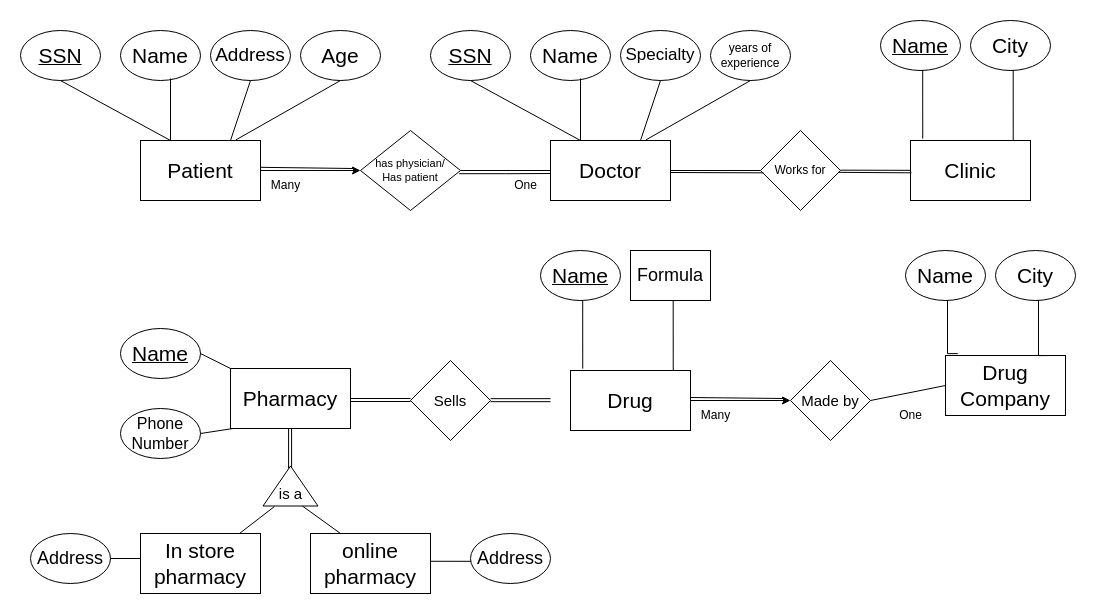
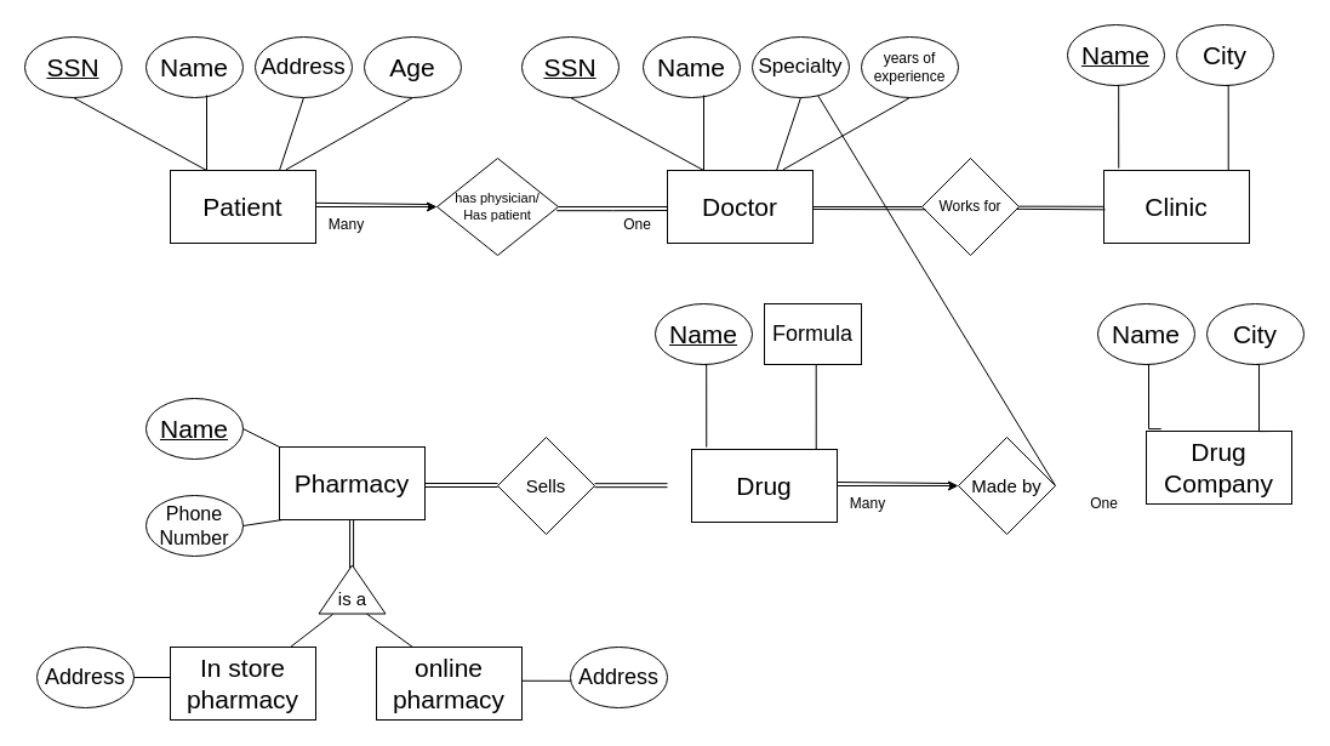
  <mxCell id="0" />
  <mxCell id="1" parent="0" />
  <mxCell id="2" style="edgeStyle=orthogonalEdgeStyle;rounded=0;orthogonalLoop=1;jettySize=auto;html=1;exitX=1;exitY=0.5;exitDx=0;exitDy=0;entryX=0;entryY=0.5;entryDx=0;entryDy=0;" edge="1" parent="1" source="3" target="27"><mxGeometry relative="1" as="geometry" /></mxCell>
  <mxCell id="3" value="&lt;font style=&quot;font-size: 21px;&quot;&gt;Patient&lt;/font&gt;" style="rounded=0;whiteSpace=wrap;html=1;" parent="1" vertex="1"><mxGeometry x="140" y="140" width="120" height="60" as="geometry" /></mxCell>
  <mxCell id="4" value="&lt;u&gt;&lt;font style=&quot;font-size: 21px;&quot;&gt;SSN&lt;/font&gt;&lt;/u&gt;" style="ellipse;whiteSpace=wrap;html=1;" parent="1" vertex="1"><mxGeometry x="20" y="30" width="80" height="50" as="geometry" /></mxCell>
  <mxCell id="5" value="&lt;font style=&quot;font-size: 21px;&quot;&gt;Name&lt;/font&gt;" style="ellipse;whiteSpace=wrap;html=1;" parent="1" vertex="1"><mxGeometry x="120" y="30" width="80" height="50" as="geometry" /></mxCell>
  <mxCell id="6" value="&lt;font style=&quot;font-size: 19px;&quot;&gt;Address&lt;/font&gt;" style="ellipse;whiteSpace=wrap;html=1;" parent="1" vertex="1"><mxGeometry x="210" y="30" width="80" height="50" as="geometry" /></mxCell>
  <mxCell id="7" value="&lt;font style=&quot;font-size: 21px;&quot;&gt;Age&lt;/font&gt;" style="ellipse;whiteSpace=wrap;html=1;" parent="1" vertex="1"><mxGeometry x="300" y="30" width="80" height="50" as="geometry" /></mxCell>
  <mxCell id="8" value="" style="endArrow=none;html=1;rounded=0;entryX=0.5;entryY=1;entryDx=0;entryDy=0;exitX=0.25;exitY=0;exitDx=0;exitDy=0;" parent="1" source="3" target="4" edge="1"><mxGeometry width="50" height="50" relative="1" as="geometry"><mxPoint x="350" y="230" as="sourcePoint" /><mxPoint x="400" y="180" as="targetPoint" /></mxGeometry></mxCell>
  <mxCell id="9" style="edgeStyle=orthogonalEdgeStyle;rounded=0;orthogonalLoop=1;jettySize=auto;html=1;exitX=0.25;exitY=0;exitDx=0;exitDy=0;entryX=0.625;entryY=0.96;entryDx=0;entryDy=0;entryPerimeter=0;strokeColor=default;endArrow=none;endFill=0;" parent="1" source="3" target="5" edge="1"><mxGeometry relative="1" as="geometry" /></mxCell>
  <mxCell id="10" value="" style="endArrow=none;html=1;rounded=0;entryX=0.5;entryY=1;entryDx=0;entryDy=0;exitX=0.75;exitY=0;exitDx=0;exitDy=0;" parent="1" source="3" target="6" edge="1"><mxGeometry width="50" height="50" relative="1" as="geometry"><mxPoint x="350" y="230" as="sourcePoint" /><mxPoint x="400" y="180" as="targetPoint" /></mxGeometry></mxCell>
  <mxCell id="11" value="" style="endArrow=none;html=1;rounded=0;entryX=0.5;entryY=1;entryDx=0;entryDy=0;exitX=0.796;exitY=-0.011;exitDx=0;exitDy=0;exitPerimeter=0;" parent="1" source="3" target="7" edge="1"><mxGeometry width="50" height="50" relative="1" as="geometry"><mxPoint x="240" y="150" as="sourcePoint" /><mxPoint x="260" y="90" as="targetPoint" /></mxGeometry></mxCell>
  <mxCell id="12" value="&lt;font style=&quot;font-size: 21px;&quot;&gt;Doctor&lt;/font&gt;" style="rounded=0;whiteSpace=wrap;html=1;" parent="1" vertex="1"><mxGeometry x="550" y="140" width="120" height="60" as="geometry" /></mxCell>
  <mxCell id="13" value="&lt;u&gt;&lt;font style=&quot;font-size: 21px;&quot;&gt;SSN&lt;/font&gt;&lt;/u&gt;" style="ellipse;whiteSpace=wrap;html=1;" parent="1" vertex="1"><mxGeometry x="430" y="30" width="80" height="50" as="geometry" /></mxCell>
  <mxCell id="14" value="&lt;font style=&quot;font-size: 21px;&quot;&gt;Name&lt;/font&gt;" style="ellipse;whiteSpace=wrap;html=1;" parent="1" vertex="1"><mxGeometry x="530" y="30" width="80" height="50" as="geometry" /></mxCell>
  <mxCell id="15" value="&lt;font style=&quot;font-size: 17px;&quot;&gt;Specialty&lt;/font&gt;" style="ellipse;whiteSpace=wrap;html=1;" parent="1" vertex="1"><mxGeometry x="620" y="30" width="80" height="50" as="geometry" /></mxCell>
  <mxCell id="16" value="&lt;div style=&quot;&quot;&gt;&lt;font style=&quot;font-size: 12px;&quot;&gt;years of&lt;/font&gt;&lt;/div&gt;&lt;div style=&quot;&quot;&gt;&lt;font style=&quot;font-size: 12px;&quot;&gt;experience&lt;font style=&quot;font-size: 12px;&quot;&gt;&lt;br&gt;&lt;/font&gt;&lt;/font&gt;&lt;/div&gt;" style="ellipse;whiteSpace=wrap;html=1;" parent="1" vertex="1"><mxGeometry x="710" y="30" width="80" height="50" as="geometry" /></mxCell>
  <mxCell id="17" value="" style="endArrow=none;html=1;rounded=0;entryX=0.5;entryY=1;entryDx=0;entryDy=0;exitX=0.25;exitY=0;exitDx=0;exitDy=0;" parent="1" source="12" target="13" edge="1"><mxGeometry width="50" height="50" relative="1" as="geometry"><mxPoint x="760" y="230" as="sourcePoint" /><mxPoint x="810" y="180" as="targetPoint" /></mxGeometry></mxCell>
  <mxCell id="18" style="edgeStyle=orthogonalEdgeStyle;rounded=0;orthogonalLoop=1;jettySize=auto;html=1;exitX=0.25;exitY=0;exitDx=0;exitDy=0;entryX=0.625;entryY=0.96;entryDx=0;entryDy=0;entryPerimeter=0;strokeColor=default;endArrow=none;endFill=0;" parent="1" source="12" target="14" edge="1"><mxGeometry relative="1" as="geometry" /></mxCell>
  <mxCell id="19" value="" style="endArrow=none;html=1;rounded=0;entryX=0.5;entryY=1;entryDx=0;entryDy=0;exitX=0.75;exitY=0;exitDx=0;exitDy=0;" parent="1" source="12" target="15" edge="1"><mxGeometry width="50" height="50" relative="1" as="geometry"><mxPoint x="760" y="230" as="sourcePoint" /><mxPoint x="810" y="180" as="targetPoint" /></mxGeometry></mxCell>
  <mxCell id="20" value="" style="endArrow=none;html=1;rounded=0;entryX=0.5;entryY=1;entryDx=0;entryDy=0;exitX=0.796;exitY=-0.011;exitDx=0;exitDy=0;exitPerimeter=0;" parent="1" source="12" target="16" edge="1"><mxGeometry width="50" height="50" relative="1" as="geometry"><mxPoint x="650" y="150" as="sourcePoint" /><mxPoint x="670" y="90" as="targetPoint" /></mxGeometry></mxCell>
  <mxCell id="21" value="&lt;font style=&quot;font-size: 21px;&quot;&gt;Clinic&lt;/font&gt;" style="rounded=0;whiteSpace=wrap;html=1;" vertex="1" parent="1"><mxGeometry x="910" y="140" width="120" height="60" as="geometry" /></mxCell>
  <mxCell id="22" value="&lt;u&gt;&lt;font style=&quot;font-size: 21px;&quot;&gt;Name&lt;/font&gt;&lt;/u&gt;" style="ellipse;whiteSpace=wrap;html=1;" vertex="1" parent="1"><mxGeometry x="880" y="20" width="80" height="50" as="geometry" /></mxCell>
  <mxCell id="23" style="edgeStyle=orthogonalEdgeStyle;rounded=0;orthogonalLoop=1;jettySize=auto;html=1;exitX=0.102;exitY=-0.031;exitDx=0;exitDy=0;entryX=0.5;entryY=1;entryDx=0;entryDy=0;strokeColor=default;endArrow=none;endFill=0;exitPerimeter=0;" edge="1" parent="1" source="21" target="22"><mxGeometry relative="1" as="geometry"><mxPoint x="220" y="150" as="sourcePoint" /><mxPoint x="220" y="88" as="targetPoint" /><Array as="points"><mxPoint x="922" y="70" /></Array></mxGeometry></mxCell>
  <mxCell id="24" value="&lt;font style=&quot;font-size: 21px;&quot;&gt;City&lt;/font&gt;" style="ellipse;whiteSpace=wrap;html=1;" vertex="1" parent="1"><mxGeometry x="970" y="20" width="80" height="50" as="geometry" /></mxCell>
  <mxCell id="25" style="edgeStyle=orthogonalEdgeStyle;rounded=0;orthogonalLoop=1;jettySize=auto;html=1;exitX=0.856;exitY=0.001;exitDx=0;exitDy=0;entryX=0.5;entryY=1;entryDx=0;entryDy=0;strokeColor=default;endArrow=none;endFill=0;exitPerimeter=0;" edge="1" parent="1" target="24" source="21"><mxGeometry relative="1" as="geometry"><mxPoint x="1012" y="142" as="sourcePoint" /><mxPoint x="310" y="88" as="targetPoint" /><Array as="points"><mxPoint x="1013" y="70" /></Array></mxGeometry></mxCell>
  <mxCell id="26" style="edgeStyle=orthogonalEdgeStyle;rounded=0;orthogonalLoop=1;jettySize=auto;html=1;exitX=1;exitY=0.5;exitDx=0;exitDy=0;entryX=0;entryY=0.5;entryDx=0;entryDy=0;endArrow=none;endFill=0;" edge="1" parent="1" source="27" target="12"><mxGeometry relative="1" as="geometry" /></mxCell>
  <mxCell id="27" value="&lt;div style=&quot;font-size: 11px;&quot;&gt;&lt;font style=&quot;font-size: 11px;&quot;&gt;has physician/&lt;/font&gt;&lt;/div&gt;&lt;div style=&quot;font-size: 11px;&quot;&gt;&lt;font style=&quot;font-size: 11px;&quot;&gt;Has patient&lt;/font&gt;&lt;/div&gt;" style="rhombus;whiteSpace=wrap;html=1;" vertex="1" parent="1"><mxGeometry x="360" y="130" width="100" height="80" as="geometry" /></mxCell>
  <mxCell id="28" value="&lt;font style=&quot;font-size: 21px;&quot;&gt;Drug Company&lt;br&gt;&lt;/font&gt;" style="rounded=0;whiteSpace=wrap;html=1;" vertex="1" parent="1"><mxGeometry x="945" y="355" width="120" height="60" as="geometry" /></mxCell>
  <mxCell id="29" value="&lt;font style=&quot;font-size: 21px;&quot;&gt;Name&lt;/font&gt;" style="ellipse;whiteSpace=wrap;html=1;" vertex="1" parent="1"><mxGeometry x="905" y="250" width="80" height="50" as="geometry" /></mxCell>
  <mxCell id="30" style="edgeStyle=orthogonalEdgeStyle;rounded=0;orthogonalLoop=1;jettySize=auto;html=1;exitX=0.102;exitY=-0.031;exitDx=0;exitDy=0;entryX=0.5;entryY=1;entryDx=0;entryDy=0;strokeColor=default;endArrow=none;endFill=0;exitPerimeter=0;" edge="1" parent="1" source="28" target="29"><mxGeometry relative="1" as="geometry"><mxPoint x="245" y="380" as="sourcePoint" /><mxPoint x="245" y="318" as="targetPoint" /><Array as="points"><mxPoint x="947" y="300" /></Array></mxGeometry></mxCell>
  <mxCell id="31" value="&lt;font style=&quot;font-size: 21px;&quot;&gt;City&lt;/font&gt;" style="ellipse;whiteSpace=wrap;html=1;" vertex="1" parent="1"><mxGeometry x="995" y="250" width="80" height="50" as="geometry" /></mxCell>
  <mxCell id="32" style="edgeStyle=orthogonalEdgeStyle;rounded=0;orthogonalLoop=1;jettySize=auto;html=1;exitX=0.856;exitY=0.001;exitDx=0;exitDy=0;entryX=0.5;entryY=1;entryDx=0;entryDy=0;strokeColor=default;endArrow=none;endFill=0;exitPerimeter=0;" edge="1" parent="1" source="28" target="31"><mxGeometry relative="1" as="geometry"><mxPoint x="1037" y="372" as="sourcePoint" /><mxPoint x="335" y="318" as="targetPoint" /><Array as="points"><mxPoint x="1038" y="300" /></Array></mxGeometry></mxCell>
  <mxCell id="33" value="Works for" style="rhombus;whiteSpace=wrap;html=1;" vertex="1" parent="1"><mxGeometry x="760" y="130" width="80" height="80" as="geometry" /></mxCell>
  <mxCell id="34" value="" style="endArrow=none;html=1;rounded=0;entryX=0;entryY=0.5;entryDx=0;entryDy=0;exitX=1;exitY=0.5;exitDx=0;exitDy=0;" edge="1" parent="1" source="12" target="33"><mxGeometry width="50" height="50" relative="1" as="geometry"><mxPoint x="560" y="340" as="sourcePoint" /><mxPoint x="610" y="290" as="targetPoint" /></mxGeometry></mxCell>
  <mxCell id="35" value="" style="endArrow=none;html=1;rounded=0;exitX=1;exitY=0.5;exitDx=0;exitDy=0;" edge="1" parent="1" target="21"><mxGeometry width="50" height="50" relative="1" as="geometry"><mxPoint x="840" y="169.66" as="sourcePoint" /><mxPoint x="910" y="170" as="targetPoint" /></mxGeometry></mxCell>
  <mxCell id="36" value="Many" style="text;html=1;align=center;verticalAlign=middle;resizable=0;points=[];autosize=1;strokeColor=none;fillColor=none;" vertex="1" parent="1"><mxGeometry x="260" y="170" width="50" height="30" as="geometry" /></mxCell>
  <mxCell id="37" value="One" style="text;html=1;align=center;verticalAlign=middle;resizable=0;points=[];autosize=1;strokeColor=none;fillColor=none;" vertex="1" parent="1"><mxGeometry x="500" y="170" width="50" height="30" as="geometry" /></mxCell>
  <mxCell id="38" value="" style="endArrow=none;html=1;rounded=0;exitX=0.998;exitY=0.447;exitDx=0;exitDy=0;exitPerimeter=0;" edge="1" parent="1" source="3"><mxGeometry width="50" height="50" relative="1" as="geometry"><mxPoint x="260" y="170" as="sourcePoint" /><mxPoint x="353" y="168" as="targetPoint" /></mxGeometry></mxCell>
  <mxCell id="39" style="edgeStyle=orthogonalEdgeStyle;rounded=0;orthogonalLoop=1;jettySize=auto;html=1;exitX=0.987;exitY=0.54;exitDx=0;exitDy=0;entryX=0;entryY=0.5;entryDx=0;entryDy=0;endArrow=none;endFill=0;exitPerimeter=0;" edge="1" parent="1" source="27"><mxGeometry relative="1" as="geometry"><mxPoint x="440" y="173" as="sourcePoint" /><mxPoint x="550" y="173" as="targetPoint" /></mxGeometry></mxCell>
  <mxCell id="40" value="" style="endArrow=none;html=1;rounded=0;exitX=0.962;exitY=0.523;exitDx=0;exitDy=0;exitPerimeter=0;" edge="1" parent="1"><mxGeometry width="50" height="50" relative="1" as="geometry"><mxPoint x="837.96" y="171.84" as="sourcePoint" /><mxPoint x="911" y="172.34" as="targetPoint" /></mxGeometry></mxCell>
  <mxCell id="41" value="" style="endArrow=none;html=1;rounded=0;entryX=0.036;entryY=0.529;entryDx=0;entryDy=0;exitX=1;exitY=0.5;exitDx=0;exitDy=0;entryPerimeter=0;" edge="1" parent="1" target="33"><mxGeometry width="50" height="50" relative="1" as="geometry"><mxPoint x="670" y="172" as="sourcePoint" /><mxPoint x="760" y="172" as="targetPoint" /></mxGeometry></mxCell>
  <mxCell id="42" value="&lt;font style=&quot;font-size: 21px;&quot;&gt;Drug&lt;br&gt;&lt;/font&gt;" style="rounded=0;whiteSpace=wrap;html=1;" vertex="1" parent="1"><mxGeometry x="570" y="370" width="120" height="60" as="geometry" /></mxCell>
  <mxCell id="43" value="&lt;u&gt;&lt;font style=&quot;font-size: 21px;&quot;&gt;Name&lt;/font&gt;&lt;/u&gt;" style="ellipse;whiteSpace=wrap;html=1;" vertex="1" parent="1"><mxGeometry x="540" y="250" width="80" height="50" as="geometry" /></mxCell>
  <mxCell id="44" style="edgeStyle=orthogonalEdgeStyle;rounded=0;orthogonalLoop=1;jettySize=auto;html=1;exitX=0.102;exitY=-0.031;exitDx=0;exitDy=0;entryX=0.5;entryY=1;entryDx=0;entryDy=0;strokeColor=default;endArrow=none;endFill=0;exitPerimeter=0;" edge="1" parent="1" source="42" target="43"><mxGeometry relative="1" as="geometry"><mxPoint x="-120" y="380" as="sourcePoint" /><mxPoint x="-120" y="318" as="targetPoint" /><Array as="points"><mxPoint x="582" y="300" /></Array></mxGeometry></mxCell>
  <mxCell id="45" value="&lt;font style=&quot;font-size: 18px;&quot;&gt;Formula&lt;/font&gt;" style="whiteSpace=wrap;html=1;rounded=0;" vertex="1" parent="1"><mxGeometry x="630" y="250" width="80" height="50" as="geometry" /></mxCell>
  <mxCell id="46" style="edgeStyle=orthogonalEdgeStyle;rounded=0;orthogonalLoop=1;jettySize=auto;html=1;exitX=0.856;exitY=0.001;exitDx=0;exitDy=0;entryX=0.5;entryY=1;entryDx=0;entryDy=0;strokeColor=default;endArrow=none;endFill=0;exitPerimeter=0;" edge="1" parent="1" source="42" target="45"><mxGeometry relative="1" as="geometry"><mxPoint x="672" y="372" as="sourcePoint" /><mxPoint x="-30" y="318" as="targetPoint" /><Array as="points"><mxPoint x="673" y="300" /></Array></mxGeometry></mxCell>
  <mxCell id="47" value="&lt;font style=&quot;font-size: 15px;&quot;&gt;Made by&lt;/font&gt;" style="rhombus;whiteSpace=wrap;html=1;" vertex="1" parent="1"><mxGeometry x="790" y="360" width="80" height="80" as="geometry" /></mxCell>
  <mxCell id="48" style="edgeStyle=orthogonalEdgeStyle;rounded=0;orthogonalLoop=1;jettySize=auto;html=1;exitX=1;exitY=0.5;exitDx=0;exitDy=0;entryX=0;entryY=0.5;entryDx=0;entryDy=0;" edge="1" parent="1"><mxGeometry relative="1" as="geometry"><mxPoint x="690" y="400" as="sourcePoint" /><mxPoint x="790" y="400" as="targetPoint" /></mxGeometry></mxCell>
  <mxCell id="49" value="Many" style="text;html=1;align=center;verticalAlign=middle;resizable=0;points=[];autosize=1;strokeColor=none;fillColor=none;" vertex="1" parent="1"><mxGeometry x="690" y="400" width="50" height="30" as="geometry" /></mxCell>
  <mxCell id="50" value="" style="endArrow=none;html=1;rounded=0;exitX=0.998;exitY=0.447;exitDx=0;exitDy=0;exitPerimeter=0;" edge="1" parent="1"><mxGeometry width="50" height="50" relative="1" as="geometry"><mxPoint x="690" y="397" as="sourcePoint" /><mxPoint x="783" y="398" as="targetPoint" /></mxGeometry></mxCell>
- <mxCell id="51" value="" style="endArrow=none;html=1;rounded=0;exitX=1;exitY=0.5;exitDx=0;exitDy=0;entryX=0;entryY=0.5;entryDx=0;entryDy=0;" edge="1" parent="1" source="47" target="28"><mxGeometry width="50" height="50" relative="1" as="geometry"><mxPoint x="1050" y="360" as="sourcePoint" /><mxPoint x="1100" y="310" as="targetPoint" /></mxGeometry></mxCell>
+ <mxCell id="51" value="" style="endArrow=none;html=1;rounded=0;exitX=1;exitY=0.5;exitDx=0;exitDy=0;" edge="1" parent="1" source="47" target="15"><mxGeometry width="50" height="50" relative="1" as="geometry"><mxPoint x="1050" y="360" as="sourcePoint" /><mxPoint x="1100" y="310" as="targetPoint" /></mxGeometry></mxCell>
  <mxCell id="52" value="One" style="text;html=1;align=center;verticalAlign=middle;resizable=0;points=[];autosize=1;strokeColor=none;fillColor=none;" vertex="1" parent="1"><mxGeometry x="885" y="400" width="50" height="30" as="geometry" /></mxCell>
  <mxCell id="53" value="&lt;font style=&quot;font-size: 21px;&quot;&gt;In store pharmacy&lt;br&gt;&lt;/font&gt;" style="rounded=0;whiteSpace=wrap;html=1;" vertex="1" parent="1"><mxGeometry x="140" y="533" width="120" height="60" as="geometry" /></mxCell>
  <mxCell id="54" value="&lt;u&gt;&lt;font style=&quot;font-size: 21px;&quot;&gt;Name&lt;/font&gt;&lt;/u&gt;" style="ellipse;whiteSpace=wrap;html=1;" vertex="1" parent="1"><mxGeometry x="120" y="328" width="80" height="50" as="geometry" /></mxCell>
  <mxCell id="55" value="&lt;font style=&quot;font-size: 16px;&quot;&gt;Phone Number&lt;font style=&quot;font-size: 16px;&quot;&gt;&lt;br&gt;&lt;/font&gt;&lt;/font&gt;" style="ellipse;whiteSpace=wrap;html=1;" vertex="1" parent="1"><mxGeometry x="120" y="408" width="80" height="50" as="geometry" /></mxCell>
  <mxCell id="56" value="&lt;font style=&quot;font-size: 21px;&quot;&gt;Pharmacy&lt;/font&gt;" style="rounded=0;whiteSpace=wrap;html=1;" vertex="1" parent="1"><mxGeometry x="230" y="368" width="120" height="60" as="geometry" /></mxCell>
  <mxCell id="57" value="" style="endArrow=none;html=1;rounded=0;exitX=0;exitY=0;exitDx=0;exitDy=0;entryX=1;entryY=0.5;entryDx=0;entryDy=0;" edge="1" parent="1" source="56" target="54"><mxGeometry width="50" height="50" relative="1" as="geometry"><mxPoint x="350" y="408" as="sourcePoint" /><mxPoint x="400" y="358" as="targetPoint" /></mxGeometry></mxCell>
  <mxCell id="58" value="" style="endArrow=none;html=1;rounded=0;entryX=1;entryY=0.5;entryDx=0;entryDy=0;exitX=0.022;exitY=1;exitDx=0;exitDy=0;exitPerimeter=0;" edge="1" parent="1" source="56" target="55"><mxGeometry width="50" height="50" relative="1" as="geometry"><mxPoint x="350" y="478" as="sourcePoint" /><mxPoint x="400" y="428" as="targetPoint" /></mxGeometry></mxCell>
  <mxCell id="59" value="" style="endArrow=none;html=1;rounded=0;" edge="1" parent="1"><mxGeometry width="50" height="50" relative="1" as="geometry"><mxPoint x="288.08" y="468" as="sourcePoint" /><mxPoint x="288.08" y="428" as="targetPoint" /></mxGeometry></mxCell>
  <mxCell id="60" value="" style="endArrow=none;html=1;rounded=0;" edge="1" parent="1"><mxGeometry width="50" height="50" relative="1" as="geometry"><mxPoint x="291.08" y="468" as="sourcePoint" /><mxPoint x="291.08" y="428" as="targetPoint" /></mxGeometry></mxCell>
  <mxCell id="61" value="" style="triangle;whiteSpace=wrap;html=1;rotation=-90;" vertex="1" parent="1"><mxGeometry x="270" y="458" width="40" height="55" as="geometry" /></mxCell>
  <mxCell id="62" value="&lt;font style=&quot;font-size: 15px;&quot;&gt;is a&lt;/font&gt;" style="text;html=1;align=center;verticalAlign=middle;resizable=0;points=[];autosize=1;strokeColor=none;fillColor=none;" vertex="1" parent="1"><mxGeometry x="265" y="478" width="50" height="30" as="geometry" /></mxCell>
  <mxCell id="63" value="&lt;font style=&quot;font-size: 21px;&quot;&gt;online pharmacy&lt;br&gt;&lt;/font&gt;" style="rounded=0;whiteSpace=wrap;html=1;" vertex="1" parent="1"><mxGeometry x="310" y="533" width="120" height="60" as="geometry" /></mxCell>
  <mxCell id="64" value="" style="endArrow=none;html=1;rounded=0;entryX=0.18;entryY=0.933;entryDx=0;entryDy=0;entryPerimeter=0;" edge="1" parent="1" source="53" target="62"><mxGeometry width="50" height="50" relative="1" as="geometry"><mxPoint x="215" y="558" as="sourcePoint" /><mxPoint x="265" y="508" as="targetPoint" /></mxGeometry></mxCell>
  <mxCell id="65" value="" style="endArrow=none;html=1;rounded=0;exitX=0.25;exitY=0;exitDx=0;exitDy=0;entryX=0.74;entryY=0.92;entryDx=0;entryDy=0;entryPerimeter=0;" edge="1" parent="1" source="63" target="62"><mxGeometry width="50" height="50" relative="1" as="geometry"><mxPoint x="380" y="538" as="sourcePoint" /><mxPoint x="430" y="488" as="targetPoint" /></mxGeometry></mxCell>
  <mxCell id="66" value="&lt;font style=&quot;font-size: 18px;&quot;&gt;Address&lt;/font&gt;" style="ellipse;whiteSpace=wrap;html=1;" vertex="1" parent="1"><mxGeometry x="30" y="533" width="80" height="50" as="geometry" /></mxCell>
  <mxCell id="67" value="&lt;font style=&quot;font-size: 18px;&quot;&gt;Address&lt;/font&gt;" style="ellipse;whiteSpace=wrap;html=1;" vertex="1" parent="1"><mxGeometry x="470" y="533" width="80" height="50" as="geometry" /></mxCell>
  <mxCell id="68" value="" style="endArrow=none;html=1;rounded=0;exitX=1;exitY=0.5;exitDx=0;exitDy=0;entryX=0;entryY=0.417;entryDx=0;entryDy=0;entryPerimeter=0;" edge="1" parent="1" source="66" target="53"><mxGeometry width="50" height="50" relative="1" as="geometry"><mxPoint x="240" y="538" as="sourcePoint" /><mxPoint x="290" y="488" as="targetPoint" /></mxGeometry></mxCell>
  <mxCell id="69" value="" style="endArrow=none;html=1;rounded=0;entryX=0.005;entryY=0.556;entryDx=0;entryDy=0;entryPerimeter=0;exitX=1;exitY=0.463;exitDx=0;exitDy=0;exitPerimeter=0;" edge="1" parent="1" source="63" target="67"><mxGeometry width="50" height="50" relative="1" as="geometry"><mxPoint x="240" y="538" as="sourcePoint" /><mxPoint x="290" y="488" as="targetPoint" /></mxGeometry></mxCell>
  <mxCell id="70" value="&lt;font style=&quot;font-size: 15px;&quot;&gt;Sells&lt;/font&gt;" style="rhombus;whiteSpace=wrap;html=1;" vertex="1" parent="1"><mxGeometry x="410" y="360" width="80" height="80" as="geometry" /></mxCell>
  <mxCell id="71" value="" style="endArrow=none;html=1;rounded=0;" edge="1" parent="1"><mxGeometry width="50" height="50" relative="1" as="geometry"><mxPoint x="350" y="398" as="sourcePoint" /><mxPoint x="410" y="398" as="targetPoint" /></mxGeometry></mxCell>
  <mxCell id="72" value="" style="endArrow=none;html=1;rounded=0;" edge="1" parent="1"><mxGeometry width="50" height="50" relative="1" as="geometry"><mxPoint x="350" y="401" as="sourcePoint" /><mxPoint x="410" y="401" as="targetPoint" /></mxGeometry></mxCell>
  <mxCell id="73" value="" style="endArrow=none;html=1;rounded=0;" edge="1" parent="1"><mxGeometry width="50" height="50" relative="1" as="geometry"><mxPoint x="490" y="398.17" as="sourcePoint" /><mxPoint x="550" y="398.17" as="targetPoint" /></mxGeometry></mxCell>
  <mxCell id="74" value="" style="endArrow=none;html=1;rounded=0;" edge="1" parent="1"><mxGeometry width="50" height="50" relative="1" as="geometry"><mxPoint x="490" y="401.17" as="sourcePoint" /><mxPoint x="550" y="401.17" as="targetPoint" /></mxGeometry></mxCell>
